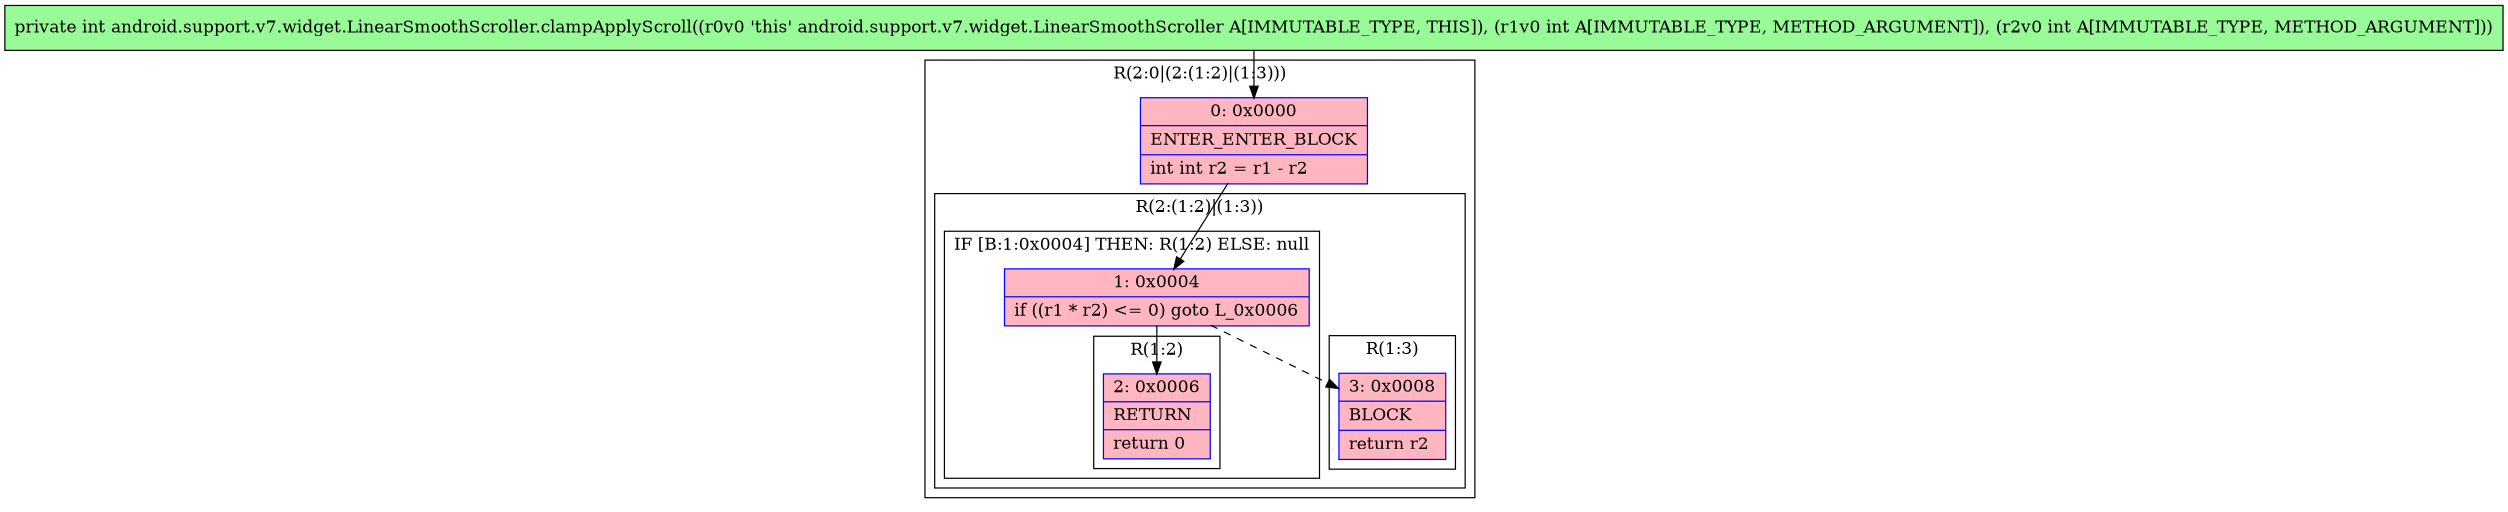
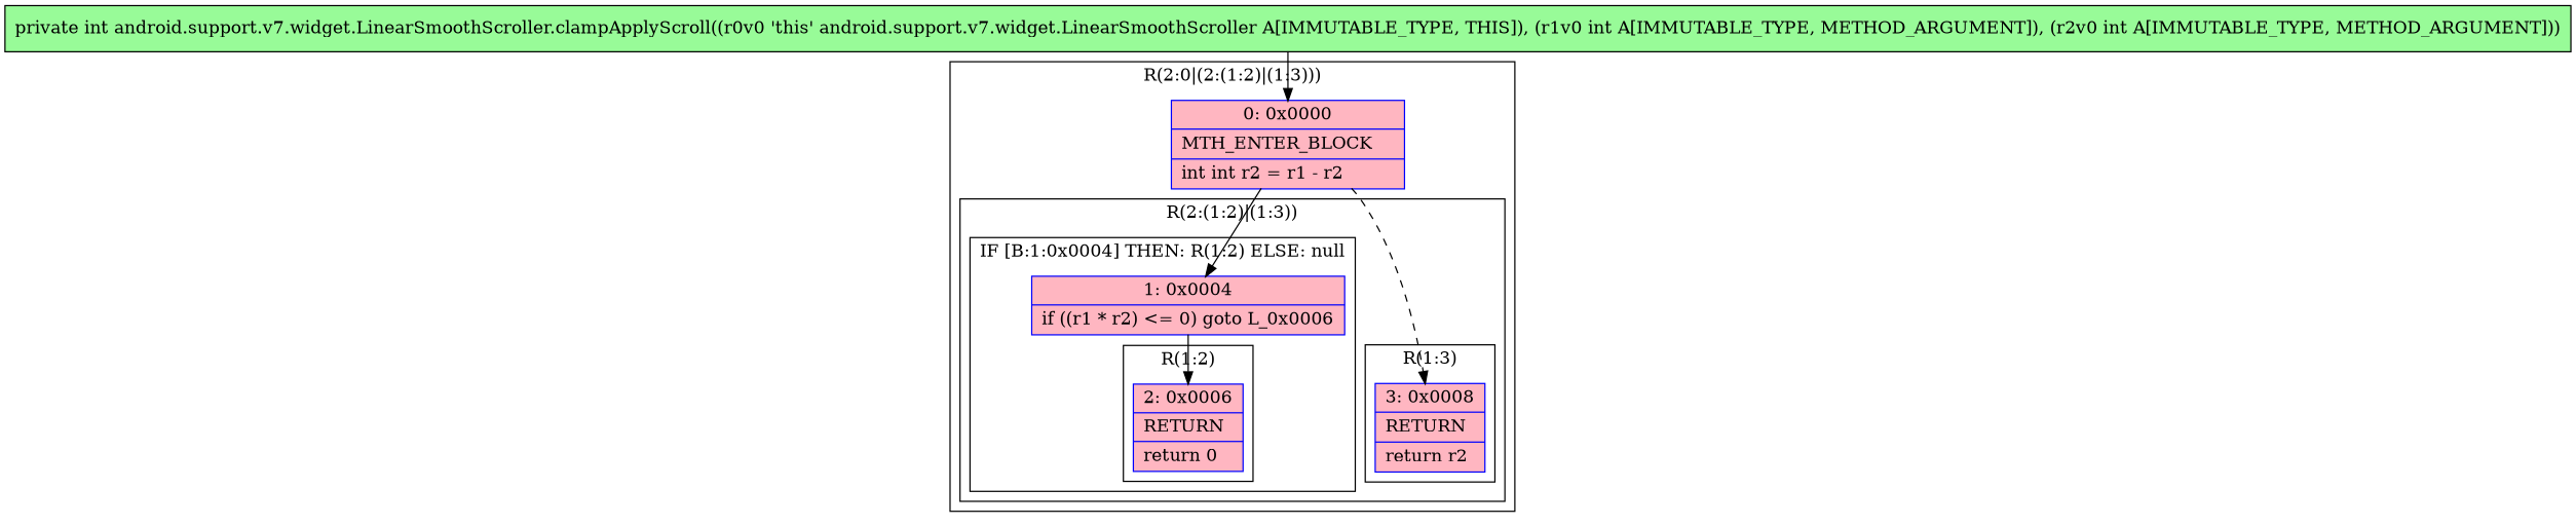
  digraph {
    node [color=blue fillcolor=lightpink shape=record style=filled]
    n1 [label="{2\:\ 0x0006|RETURN\l|return 0\l}"]
    n2 [label="{1\:\ 0x0004|if ((r1 * r2) \<= 0) goto L_0x0006\l}"]
-   n3 [label="{3\:\ 0x0008|BLOCK\l|return r2\l}"]
-   n4 [label="{0\:\ 0x0000|ENTER_ENTER_BLOCK\l|int int r2 = r1 \- r2\l}"]
+   n3 [label="{3\:\ 0x0008|RETURN\l|return r2\l}"]
+   n4 [label="{0\:\ 0x0000|MTH_ENTER_BLOCK\l|int int r2 = r1 \- r2\l}"]
    n5 [fillcolor=palegreen label="{private int android.support.v7.widget.LinearSmoothScroller.clampApplyScroll((r0v0 'this' android.support.v7.widget.LinearSmoothScroller A[IMMUTABLE_TYPE, THIS]), (r1v0 int A[IMMUTABLE_TYPE, METHOD_ARGUMENT]), (r2v0 int A[IMMUTABLE_TYPE, METHOD_ARGUMENT])) }" color=""]
    subgraph cluster_1 {
      label="R(2:0|(2:(1:2)|(1:3)))"
      n4
      subgraph cluster_2 {
        label="R(2:(1:2)|(1:3))"
        subgraph cluster_3 {
          label="IF [B:1:0x0004] THEN: R(1:2) ELSE: null"
          n2
          subgraph cluster_4 {
            label="R(1:2)"
            n1
          }
        }
        subgraph cluster_5 {
          label="R(1:3)"
          n3
        }
      }
    }
    n2 -> n1
-   n2 -> n3 [style=dashed]
+   n4 -> n3 [style=dashed]
    n4 -> n2
    n5 -> n4
  }
